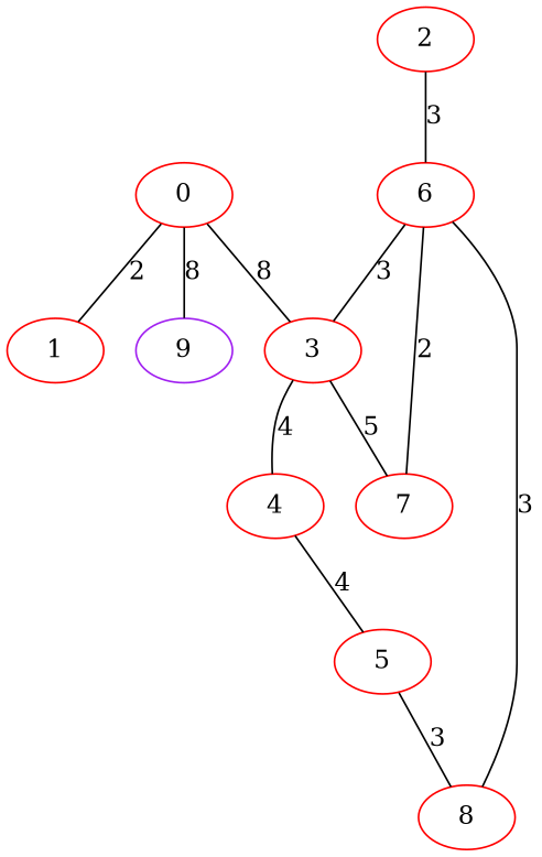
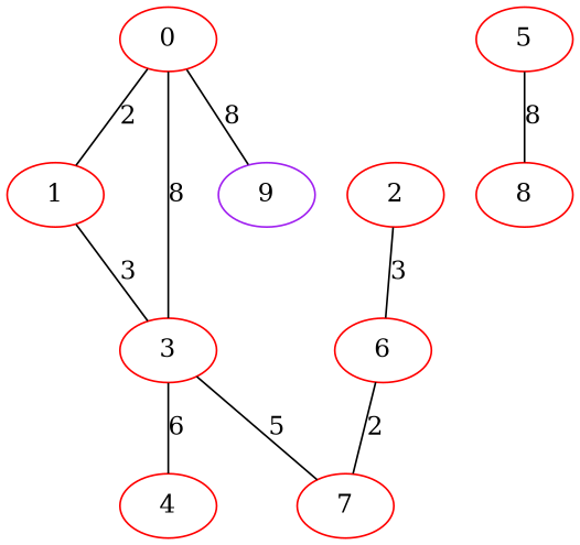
  graph {
    node [color=red weight=1]
    0
    1
    3
    9 [color=purple weight=4]
    7
    4
    2
    6
    8
    5
    0 -- 1 [label=2]
    0 -- 3 [label=8]
    0 -- 9 [label=8]
-   6 -- 3 [label=3]
+   1 -- 3 [label=3]
    3 -- 7 [label=5]
-   3 -- 4 [label=4]
-   4 -- 5 [label=4]
+   3 -- 4 [label=6]
    2 -- 6 [label=3]
    6 -- 7 [label=2]
-   6 -- 8 [label=3]
-   5 -- 8 [label=3]
+   5 -- 8 [label=8]
  }
